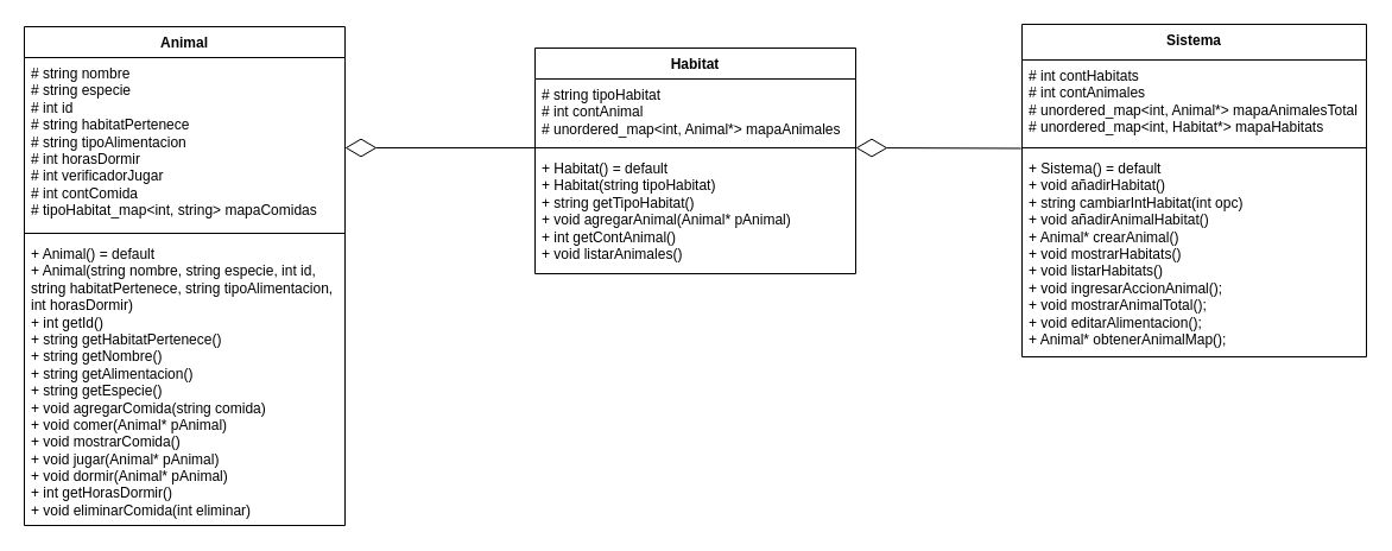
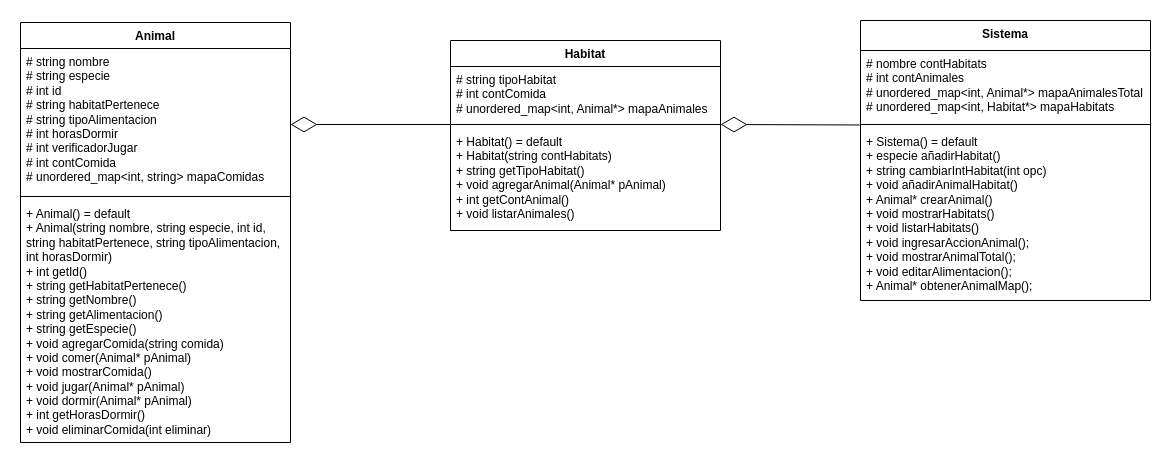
  <mxCell id="0" />
  <mxCell id="1" parent="0" />
  <mxCell id="2" value="Animal" style="swimlane;fontStyle=1;align=center;verticalAlign=top;childLayout=stackLayout;horizontal=1;startSize=26;horizontalStack=0;resizeParent=1;resizeParentMax=0;resizeLast=0;collapsible=1;marginBottom=0;whiteSpace=wrap;html=1;" parent="1" vertex="1"><mxGeometry x="20" y="22" width="270" height="420" as="geometry"><mxRectangle y="280" width="100" height="30" as="alternateBounds" /></mxGeometry></mxCell>
- <mxCell id="3" value="# string nombre&lt;br style=&quot;border-color: var(--border-color);&quot;&gt;# string especie&lt;br style=&quot;border-color: var(--border-color);&quot;&gt;# int id&lt;br style=&quot;border-color: var(--border-color);&quot;&gt;# string habitatPertenece&lt;br style=&quot;border-color: var(--border-color);&quot;&gt;# string tipoAlimentacion&lt;br style=&quot;border-color: var(--border-color);&quot;&gt;# int horasDormir&lt;br style=&quot;border-color: var(--border-color);&quot;&gt;# int verificadorJugar&lt;br style=&quot;border-color: var(--border-color);&quot;&gt;# int contComida&lt;br style=&quot;border-color: var(--border-color);&quot;&gt;# tipoHabitat_map&amp;lt;int, string&amp;gt; mapaComidas" style="text;strokeColor=none;fillColor=none;align=left;verticalAlign=top;spacingLeft=4;spacingRight=4;overflow=hidden;rotatable=0;points=[[0,0.5],[1,0.5]];portConstraint=eastwest;whiteSpace=wrap;html=1;" parent="2" vertex="1"><mxGeometry y="26" width="270" height="144" as="geometry" /></mxCell>
+ <mxCell id="3" value="# string nombre&lt;br style=&quot;border-color: var(--border-color);&quot;&gt;# string especie&lt;br style=&quot;border-color: var(--border-color);&quot;&gt;# int id&lt;br style=&quot;border-color: var(--border-color);&quot;&gt;# string habitatPertenece&lt;br style=&quot;border-color: var(--border-color);&quot;&gt;# string tipoAlimentacion&lt;br style=&quot;border-color: var(--border-color);&quot;&gt;# int horasDormir&lt;br style=&quot;border-color: var(--border-color);&quot;&gt;# int verificadorJugar&lt;br style=&quot;border-color: var(--border-color);&quot;&gt;# int contComida&lt;br style=&quot;border-color: var(--border-color);&quot;&gt;# unordered_map&amp;lt;int, string&amp;gt; mapaComidas" style="text;strokeColor=none;fillColor=none;align=left;verticalAlign=top;spacingLeft=4;spacingRight=4;overflow=hidden;rotatable=0;points=[[0,0.5],[1,0.5]];portConstraint=eastwest;whiteSpace=wrap;html=1;" parent="2" vertex="1"><mxGeometry y="26" width="270" height="144" as="geometry" /></mxCell>
  <mxCell id="4" value="" style="line;strokeWidth=1;fillColor=none;align=left;verticalAlign=middle;spacingTop=-1;spacingLeft=3;spacingRight=3;rotatable=0;labelPosition=right;points=[];portConstraint=eastwest;strokeColor=inherit;" parent="2" vertex="1"><mxGeometry y="170" width="270" height="8" as="geometry" /></mxCell>
  <mxCell id="5" value="+ Animal() = default&lt;br style=&quot;border-color: var(--border-color);&quot;&gt;+ Animal(string nombre, string especie, int id, string habitatPertenece, string tipoAlimentacion, int horasDormir)&lt;br style=&quot;border-color: var(--border-color);&quot;&gt;+ int getId()&lt;br style=&quot;border-color: var(--border-color);&quot;&gt;+ string getHabitatPertenece()&lt;br style=&quot;border-color: var(--border-color);&quot;&gt;+ string getNombre()&lt;br style=&quot;border-color: var(--border-color);&quot;&gt;+ string getAlimentacion()&lt;br style=&quot;border-color: var(--border-color);&quot;&gt;+ string getEspecie()&lt;br style=&quot;border-color: var(--border-color);&quot;&gt;+ void agregarComida(string comida)&lt;br style=&quot;border-color: var(--border-color);&quot;&gt;+ void comer(Animal* pAnimal)&lt;br style=&quot;border-color: var(--border-color);&quot;&gt;+ void mostrarComida()&lt;br style=&quot;border-color: var(--border-color);&quot;&gt;+ void jugar(Animal* pAnimal)&lt;br style=&quot;border-color: var(--border-color);&quot;&gt;+ void dormir(Animal* pAnimal)&lt;br style=&quot;border-color: var(--border-color);&quot;&gt;+ int getHorasDormir()&lt;br style=&quot;border-color: var(--border-color);&quot;&gt;+ void eliminarComida(int eliminar)" style="text;strokeColor=none;fillColor=none;align=left;verticalAlign=top;spacingLeft=4;spacingRight=4;overflow=hidden;rotatable=0;points=[[0,0.5],[1,0.5]];portConstraint=eastwest;whiteSpace=wrap;html=1;" parent="2" vertex="1"><mxGeometry y="178" width="270" height="242" as="geometry" /></mxCell>
  <mxCell id="6" value="Sistema" style="swimlane;fontStyle=1;align=center;verticalAlign=top;childLayout=stackLayout;horizontal=1;startSize=30;horizontalStack=0;resizeParent=1;resizeParentMax=0;resizeLast=0;collapsible=1;marginBottom=0;whiteSpace=wrap;html=1;" parent="1" vertex="1"><mxGeometry x="860" y="20" width="290" height="280" as="geometry" /></mxCell>
- <mxCell id="7" value="# int contHabitats &amp;nbsp;&lt;br style=&quot;border-color: var(--border-color);&quot;&gt;# int contAnimales&lt;br style=&quot;border-color: var(--border-color);&quot;&gt;# unordered_map&amp;lt;int, Animal*&amp;gt; mapaAnimalesTotal&lt;br style=&quot;border-color: var(--border-color);&quot;&gt;# unordered_map&amp;lt;int, Habitat*&amp;gt; mapaHabitats" style="text;strokeColor=none;fillColor=none;align=left;verticalAlign=top;spacingLeft=4;spacingRight=4;overflow=hidden;rotatable=0;points=[[0,0.5],[1,0.5]];portConstraint=eastwest;whiteSpace=wrap;html=1;" parent="6" vertex="1"><mxGeometry y="30" width="290" height="70" as="geometry" /></mxCell>
+ <mxCell id="7" value="# nombre contHabitats &amp;nbsp;&lt;br style=&quot;border-color: var(--border-color);&quot;&gt;# int contAnimales&lt;br style=&quot;border-color: var(--border-color);&quot;&gt;# unordered_map&amp;lt;int, Animal*&amp;gt; mapaAnimalesTotal&lt;br style=&quot;border-color: var(--border-color);&quot;&gt;# unordered_map&amp;lt;int, Habitat*&amp;gt; mapaHabitats" style="text;strokeColor=none;fillColor=none;align=left;verticalAlign=top;spacingLeft=4;spacingRight=4;overflow=hidden;rotatable=0;points=[[0,0.5],[1,0.5]];portConstraint=eastwest;whiteSpace=wrap;html=1;" parent="6" vertex="1"><mxGeometry y="30" width="290" height="70" as="geometry" /></mxCell>
  <mxCell id="8" value="" style="line;strokeWidth=1;fillColor=none;align=left;verticalAlign=middle;spacingTop=-1;spacingLeft=3;spacingRight=3;rotatable=0;labelPosition=right;points=[];portConstraint=eastwest;strokeColor=inherit;" parent="6" vertex="1"><mxGeometry y="100" width="290" height="8" as="geometry" /></mxCell>
- <mxCell id="9" value="+ Sistema() = default&lt;br&gt;+ void añadirHabitat()&lt;br style=&quot;border-color: var(--border-color);&quot;&gt;+ string cambiarIntHabitat(int opc)&lt;br style=&quot;border-color: var(--border-color);&quot;&gt;+ void añadirAnimalHabitat()&lt;br style=&quot;border-color: var(--border-color);&quot;&gt;+ Animal* crearAnimal()&lt;br style=&quot;border-color: var(--border-color);&quot;&gt;+ void mostrarHabitats()&lt;br style=&quot;border-color: var(--border-color);&quot;&gt;+ void listarHabitats()&lt;br style=&quot;border-color: var(--border-color);&quot;&gt;+ void ingresarAccionAnimal();&lt;br style=&quot;border-color: var(--border-color);&quot;&gt;+ void mostrarAnimalTotal();&lt;br style=&quot;border-color: var(--border-color);&quot;&gt;+ void editarAlimentacion();&lt;br style=&quot;border-color: var(--border-color);&quot;&gt;+ Animal* obtenerAnimalMap();" style="text;strokeColor=none;fillColor=none;align=left;verticalAlign=top;spacingLeft=4;spacingRight=4;overflow=hidden;rotatable=0;points=[[0,0.5],[1,0.5]];portConstraint=eastwest;whiteSpace=wrap;html=1;" parent="6" vertex="1"><mxGeometry y="108" width="290" height="172" as="geometry" /></mxCell>
+ <mxCell id="9" value="+ Sistema() = default&lt;br&gt;+ especie añadirHabitat()&lt;br style=&quot;border-color: var(--border-color);&quot;&gt;+ string cambiarIntHabitat(int opc)&lt;br style=&quot;border-color: var(--border-color);&quot;&gt;+ void añadirAnimalHabitat()&lt;br style=&quot;border-color: var(--border-color);&quot;&gt;+ Animal* crearAnimal()&lt;br style=&quot;border-color: var(--border-color);&quot;&gt;+ void mostrarHabitats()&lt;br style=&quot;border-color: var(--border-color);&quot;&gt;+ void listarHabitats()&lt;br style=&quot;border-color: var(--border-color);&quot;&gt;+ void ingresarAccionAnimal();&lt;br style=&quot;border-color: var(--border-color);&quot;&gt;+ void mostrarAnimalTotal();&lt;br style=&quot;border-color: var(--border-color);&quot;&gt;+ void editarAlimentacion();&lt;br style=&quot;border-color: var(--border-color);&quot;&gt;+ Animal* obtenerAnimalMap();" style="text;strokeColor=none;fillColor=none;align=left;verticalAlign=top;spacingLeft=4;spacingRight=4;overflow=hidden;rotatable=0;points=[[0,0.5],[1,0.5]];portConstraint=eastwest;whiteSpace=wrap;html=1;" parent="6" vertex="1"><mxGeometry y="108" width="290" height="172" as="geometry" /></mxCell>
  <mxCell id="10" value="Habitat" style="swimlane;fontStyle=1;align=center;verticalAlign=top;childLayout=stackLayout;horizontal=1;startSize=26;horizontalStack=0;resizeParent=1;resizeParentMax=0;resizeLast=0;collapsible=1;marginBottom=0;whiteSpace=wrap;html=1;" parent="1" vertex="1"><mxGeometry x="450" y="40" width="270" height="190" as="geometry" /></mxCell>
- <mxCell id="11" value="# string tipoHabitat&amp;nbsp;&lt;br style=&quot;border-color: var(--border-color);&quot;&gt;# int contAnimal&lt;br style=&quot;border-color: var(--border-color);&quot;&gt;# unordered_map&amp;lt;int, Animal*&amp;gt; mapaAnimales" style="text;strokeColor=none;fillColor=none;align=left;verticalAlign=top;spacingLeft=4;spacingRight=4;overflow=hidden;rotatable=0;points=[[0,0.5],[1,0.5]];portConstraint=eastwest;whiteSpace=wrap;html=1;" parent="10" vertex="1"><mxGeometry y="26" width="270" height="54" as="geometry" /></mxCell>
+ <mxCell id="11" value="# string tipoHabitat&amp;nbsp;&lt;br style=&quot;border-color: var(--border-color);&quot;&gt;# int contComida&lt;br style=&quot;border-color: var(--border-color);&quot;&gt;# unordered_map&amp;lt;int, Animal*&amp;gt; mapaAnimales" style="text;strokeColor=none;fillColor=none;align=left;verticalAlign=top;spacingLeft=4;spacingRight=4;overflow=hidden;rotatable=0;points=[[0,0.5],[1,0.5]];portConstraint=eastwest;whiteSpace=wrap;html=1;" parent="10" vertex="1"><mxGeometry y="26" width="270" height="54" as="geometry" /></mxCell>
  <mxCell id="12" value="" style="line;strokeWidth=1;fillColor=none;align=left;verticalAlign=middle;spacingTop=-1;spacingLeft=3;spacingRight=3;rotatable=0;labelPosition=right;points=[];portConstraint=eastwest;strokeColor=inherit;" parent="10" vertex="1"><mxGeometry y="80" width="270" height="8" as="geometry" /></mxCell>
- <mxCell id="13" value="+ Habitat() = default&lt;br style=&quot;border-color: var(--border-color);&quot;&gt;+ Habitat(string tipoHabitat)&lt;br style=&quot;border-color: var(--border-color);&quot;&gt;+ string getTipoHabitat()&lt;br style=&quot;border-color: var(--border-color);&quot;&gt;+ void agregarAnimal(Animal* pAnimal)&lt;br style=&quot;border-color: var(--border-color);&quot;&gt;+ int getContAnimal()&lt;br style=&quot;border-color: var(--border-color);&quot;&gt;+ void listarAnimales()" style="text;strokeColor=none;fillColor=none;align=left;verticalAlign=top;spacingLeft=4;spacingRight=4;overflow=hidden;rotatable=0;points=[[0,0.5],[1,0.5]];portConstraint=eastwest;whiteSpace=wrap;html=1;" parent="10" vertex="1"><mxGeometry y="88" width="270" height="102" as="geometry" /></mxCell>
+ <mxCell id="13" value="+ Habitat() = default&lt;br style=&quot;border-color: var(--border-color);&quot;&gt;+ Habitat(string contHabitats)&lt;br style=&quot;border-color: var(--border-color);&quot;&gt;+ string getTipoHabitat()&lt;br style=&quot;border-color: var(--border-color);&quot;&gt;+ void agregarAnimal(Animal* pAnimal)&lt;br style=&quot;border-color: var(--border-color);&quot;&gt;+ int getContAnimal()&lt;br style=&quot;border-color: var(--border-color);&quot;&gt;+ void listarAnimales()" style="text;strokeColor=none;fillColor=none;align=left;verticalAlign=top;spacingLeft=4;spacingRight=4;overflow=hidden;rotatable=0;points=[[0,0.5],[1,0.5]];portConstraint=eastwest;whiteSpace=wrap;html=1;" parent="10" vertex="1"><mxGeometry y="88" width="270" height="102" as="geometry" /></mxCell>
  <mxCell id="14" value="" style="endArrow=diamondThin;endFill=0;endSize=24;html=1;rounded=0;" parent="1" edge="1"><mxGeometry width="160" relative="1" as="geometry"><mxPoint x="450" y="124" as="sourcePoint" /><mxPoint x="290" y="124" as="targetPoint" /></mxGeometry></mxCell>
  <mxCell id="15" value="" style="endArrow=diamondThin;endFill=0;endSize=24;html=1;rounded=0;exitX=-0.003;exitY=1.064;exitDx=0;exitDy=0;exitPerimeter=0;" parent="1" source="7" edge="1"><mxGeometry width="160" relative="1" as="geometry"><mxPoint x="770" y="180" as="sourcePoint" /><mxPoint x="720" y="124" as="targetPoint" /></mxGeometry></mxCell>
